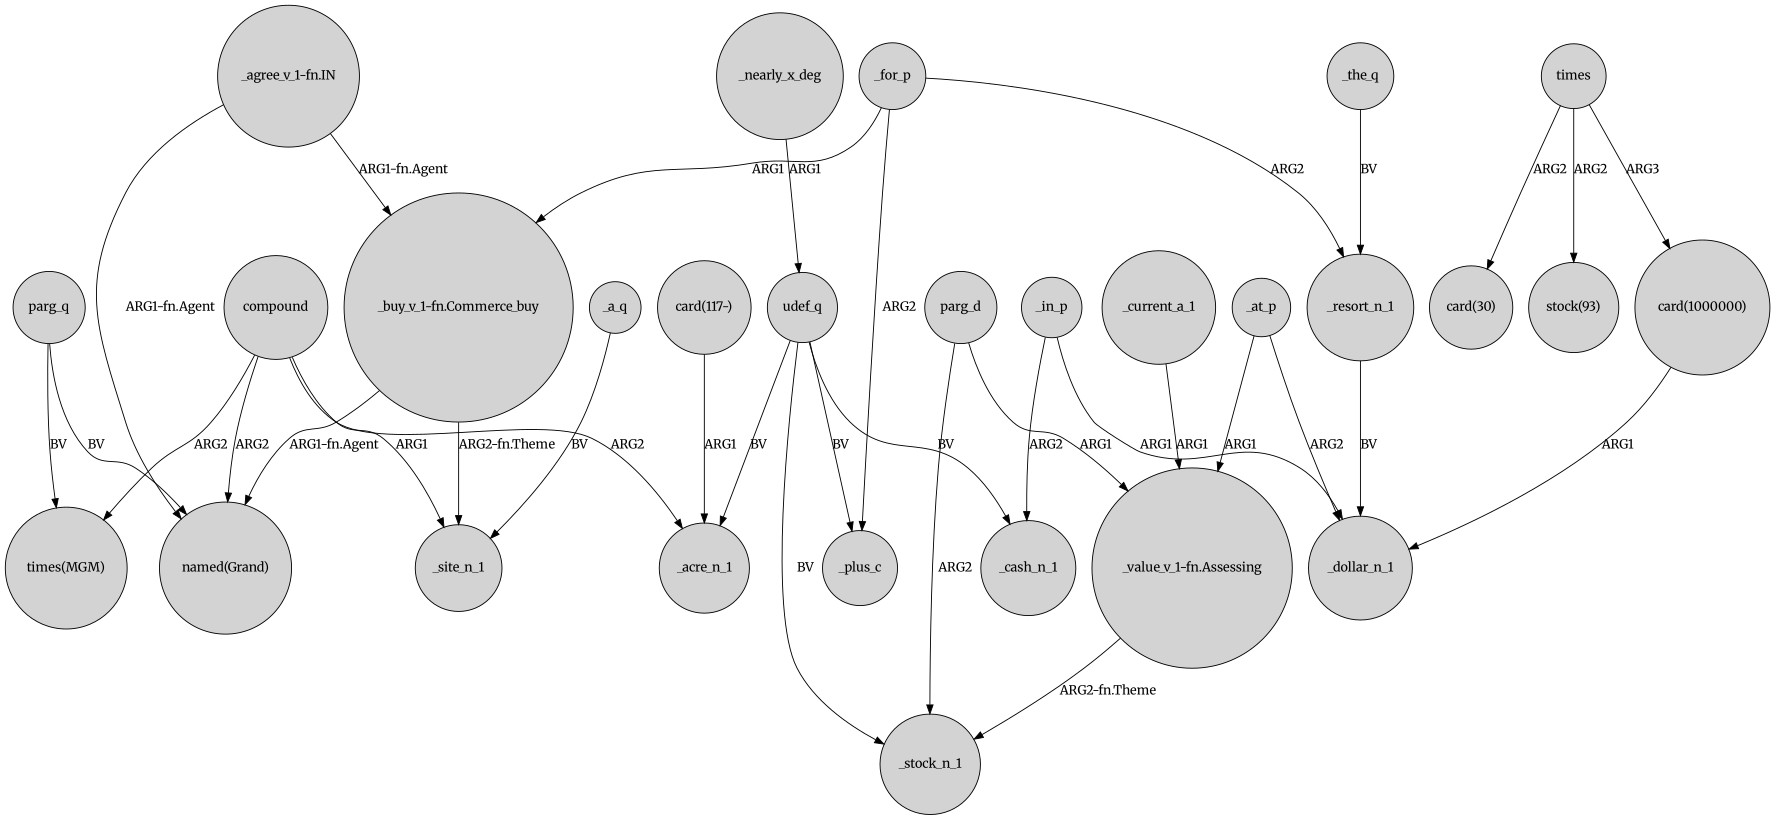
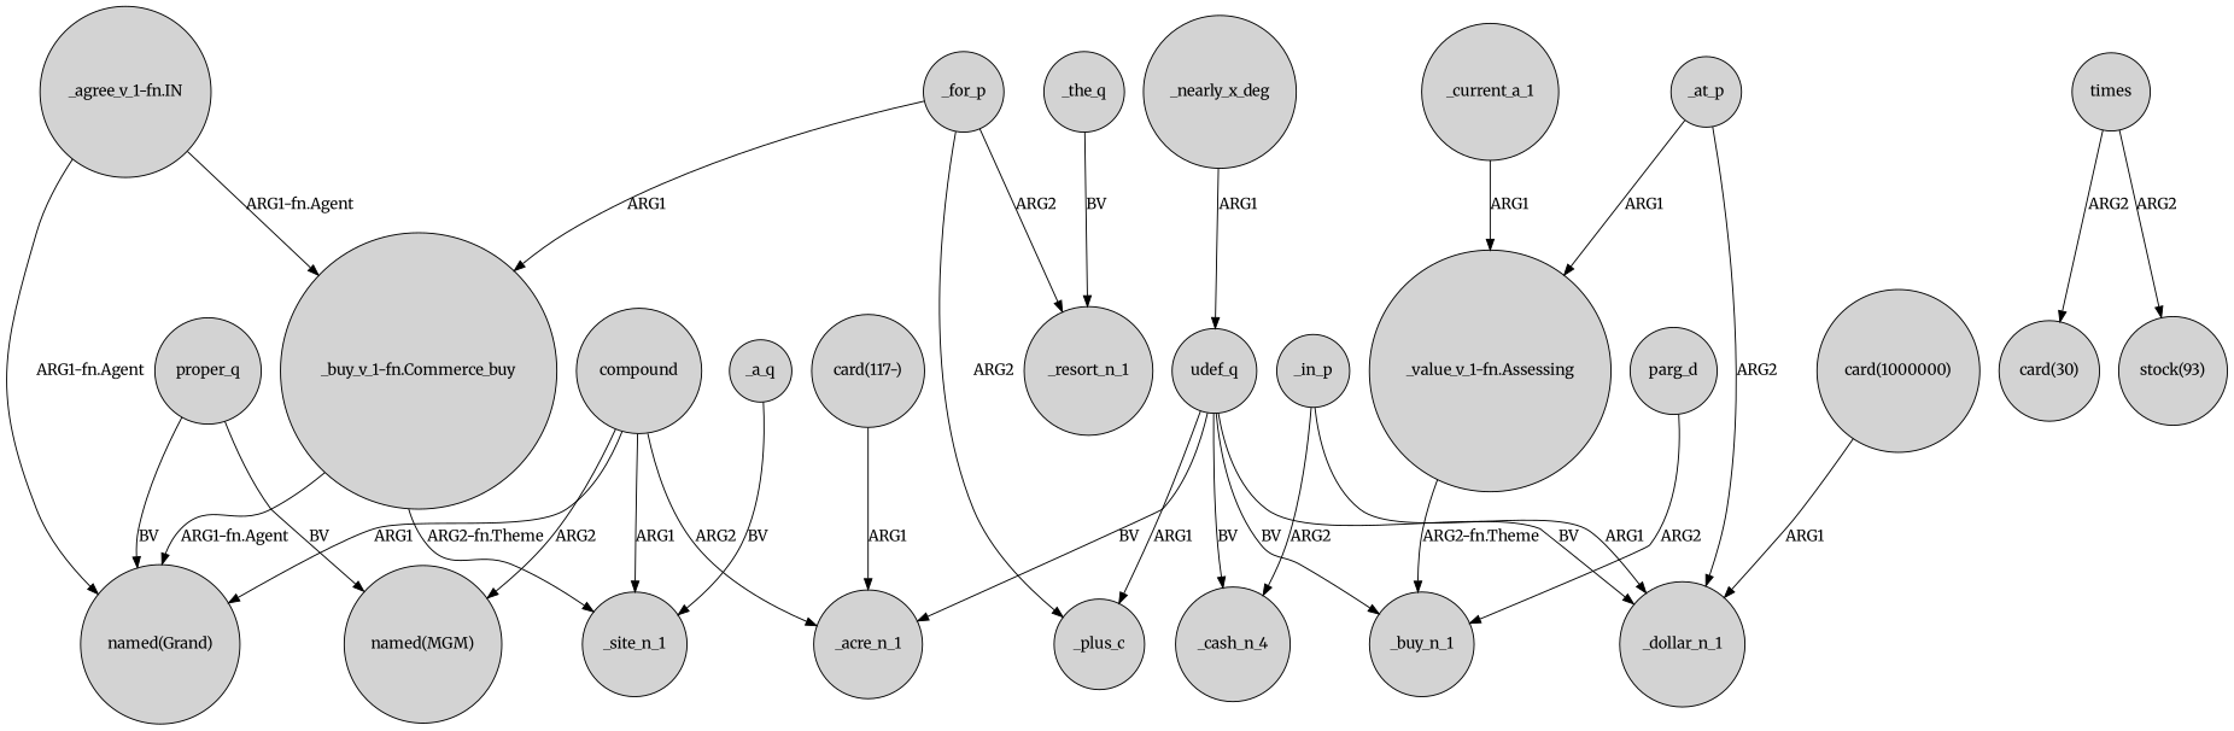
  digraph {
    fontname=Merriweather
    node [fontname=Merriweather shape=circle style=filled]
    edge [fontname=Merriweather]
    "_agree_v_1-fn.IN"
    "_buy_v_1-fn.Commerce_buy"
    "named(Grand)"
    _site_n_1
    "card(1000000)"
    _dollar_n_1
    _at_p
    "_value_v_1-fn.Assessing"
-   _stock_n_1
-   proper_q [label=parg_q]
-   "named(MGM)" [label="times(MGM)"]
+   _stock_n_1 [label=_buy_n_1]
+   proper_q
+   "named(MGM)"
    _the_q
    _resort_n_1
    udef_q
-   _cash_n_1
+   _cash_n_1 [label=_cash_n_4]
    _plus_c
    _acre_n_1
    "card(117-)"
    _for_p
    times
    "card(30)"
    n22 [label="stock(93)"]
    compound
    _current_a_1
    _nearly_x_deg
    _in_p
    _a_q
    parg_d
    "_agree_v_1-fn.IN" -> "_buy_v_1-fn.Commerce_buy" [label="ARG1-fn.Agent"]
    "_agree_v_1-fn.IN" -> "named(Grand)" [label="ARG1-fn.Agent"]
    "_buy_v_1-fn.Commerce_buy" -> "named(Grand)" [label="ARG1-fn.Agent"]
    "_buy_v_1-fn.Commerce_buy" -> _site_n_1 [label="ARG2-fn.Theme"]
    "card(1000000)" -> _dollar_n_1 [label=ARG1]
    _at_p -> _dollar_n_1 [label=ARG2]
    _at_p -> "_value_v_1-fn.Assessing" [label=ARG1]
    "_value_v_1-fn.Assessing" -> _stock_n_1 [label="ARG2-fn.Theme"]
    proper_q -> "named(Grand)" [label=BV]
    proper_q -> "named(MGM)" [label=BV]
    _the_q -> _resort_n_1 [label=BV]
-   _resort_n_1 -> _dollar_n_1 [label=BV]
+   udef_q -> _dollar_n_1 [label=BV]
    udef_q -> _stock_n_1 [label=BV]
    udef_q -> _cash_n_1 [label=BV]
-   udef_q -> _plus_c [label=BV]
+   udef_q -> _plus_c [label=ARG1]
    udef_q -> _acre_n_1 [label=BV]
    "card(117-)" -> _acre_n_1 [label=ARG1]
    _for_p -> "_buy_v_1-fn.Commerce_buy" [label=ARG1]
    _for_p -> _resort_n_1 [label=ARG2]
    _for_p -> _plus_c [label=ARG2]
-   times -> "card(1000000)" [label=ARG3]
    times -> "card(30)" [label=ARG2]
    times -> n22 [label=ARG2]
-   compound -> "named(Grand)" [label=ARG2]
+   compound -> "named(Grand)" [label=ARG1]
    compound -> _site_n_1 [label=ARG1]
    compound -> "named(MGM)" [label=ARG2]
    compound -> _acre_n_1 [label=ARG2]
    _current_a_1 -> "_value_v_1-fn.Assessing" [label=ARG1]
    _nearly_x_deg -> udef_q [label=ARG1]
    _in_p -> _dollar_n_1 [label=ARG1]
    _in_p -> _cash_n_1 [label=ARG2]
    _a_q -> _site_n_1 [label=BV]
-   parg_d -> "_value_v_1-fn.Assessing" [label=ARG1]
    parg_d -> _stock_n_1 [label=ARG2]
  }
